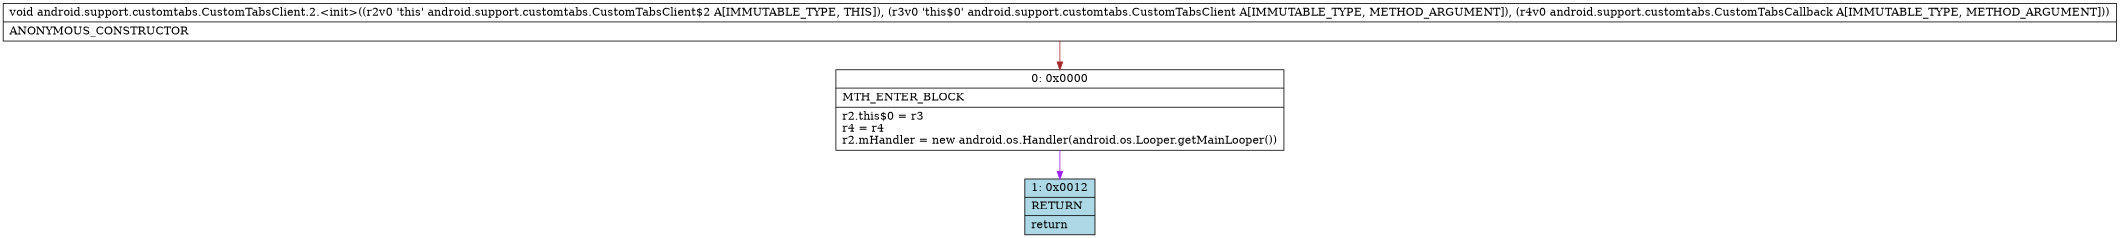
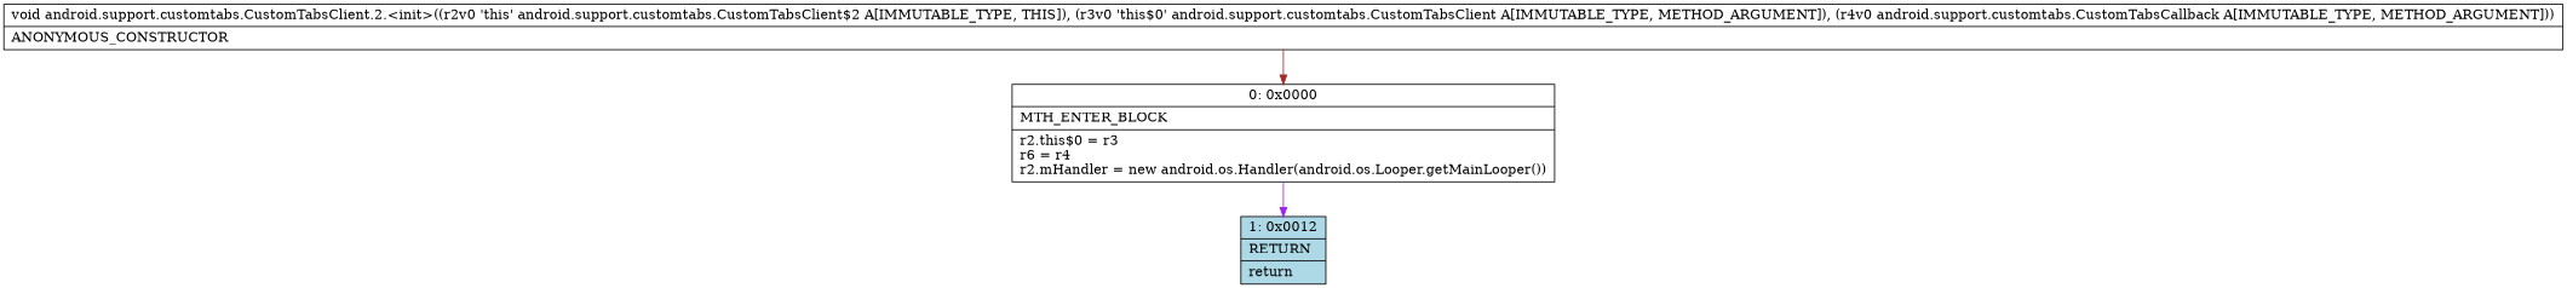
  digraph {
    node [shape=record style=filled fillcolor=white]
-   n1 [label="{0\:\ 0x0000|MTH_ENTER_BLOCK\l|r2.this$0 = r3\lr4 = r4\lr2.mHandler = new android.os.Handler(android.os.Looper.getMainLooper())\l}"]
+   n1 [label="{0\:\ 0x0000|MTH_ENTER_BLOCK\l|r2.this$0 = r3\lr6 = r4\lr2.mHandler = new android.os.Handler(android.os.Looper.getMainLooper())\l}"]
    n2 [label="{1\:\ 0x0012|RETURN\l|return\l}" fillcolor=lightblue]
    n3 [label="{void android.support.customtabs.CustomTabsClient.2.\<init\>((r2v0 'this' android.support.customtabs.CustomTabsClient$2 A[IMMUTABLE_TYPE, THIS]), (r3v0 'this$0' android.support.customtabs.CustomTabsClient A[IMMUTABLE_TYPE, METHOD_ARGUMENT]), (r4v0 android.support.customtabs.CustomTabsCallback A[IMMUTABLE_TYPE, METHOD_ARGUMENT]))  | ANONYMOUS_CONSTRUCTOR\l}"]
    n1 -> n2 [color=purple]
    n3 -> n1 [color=brown]
  }
